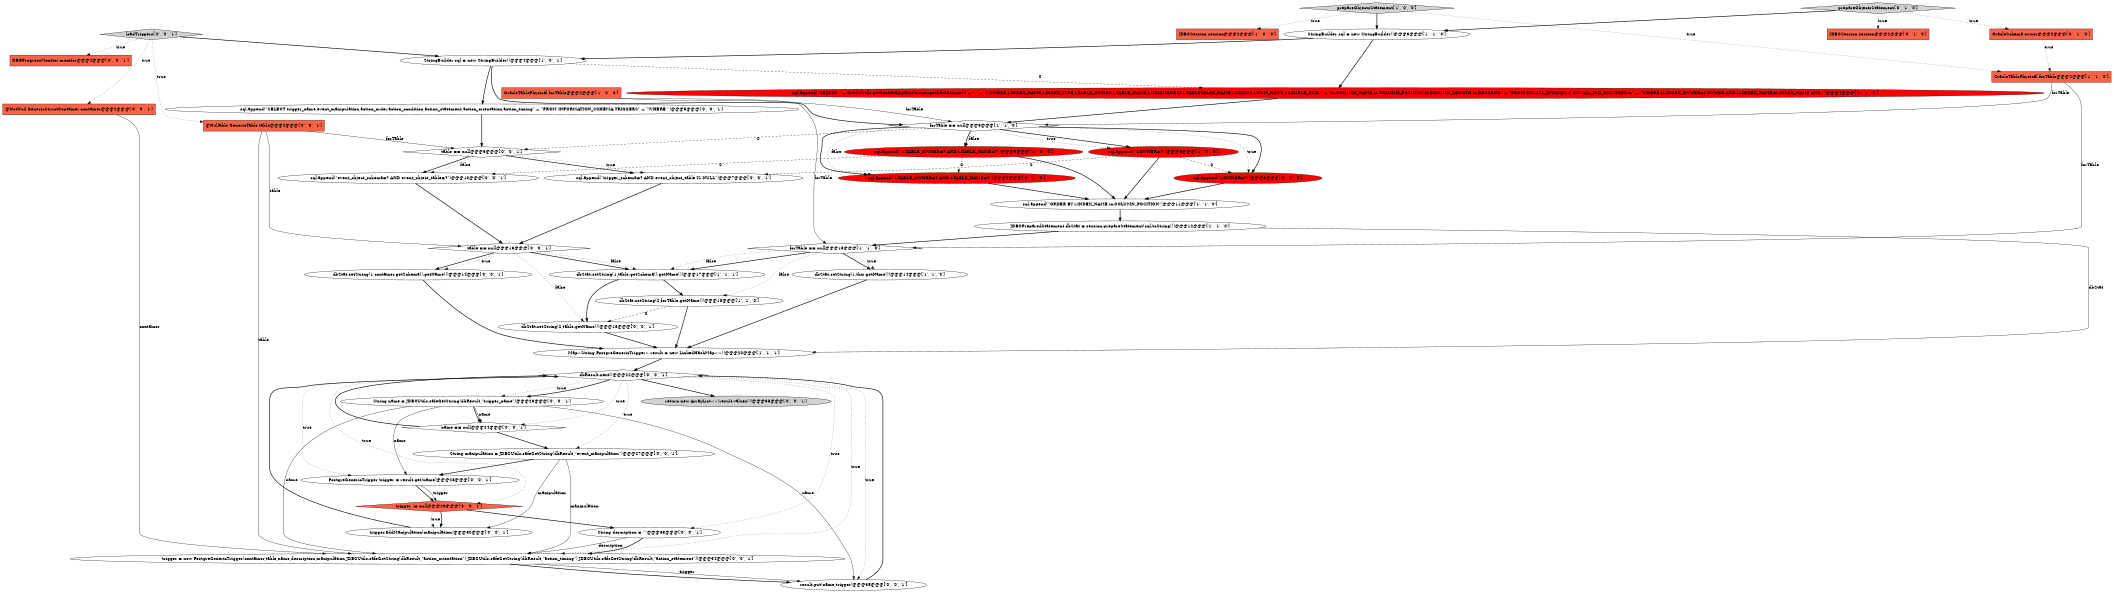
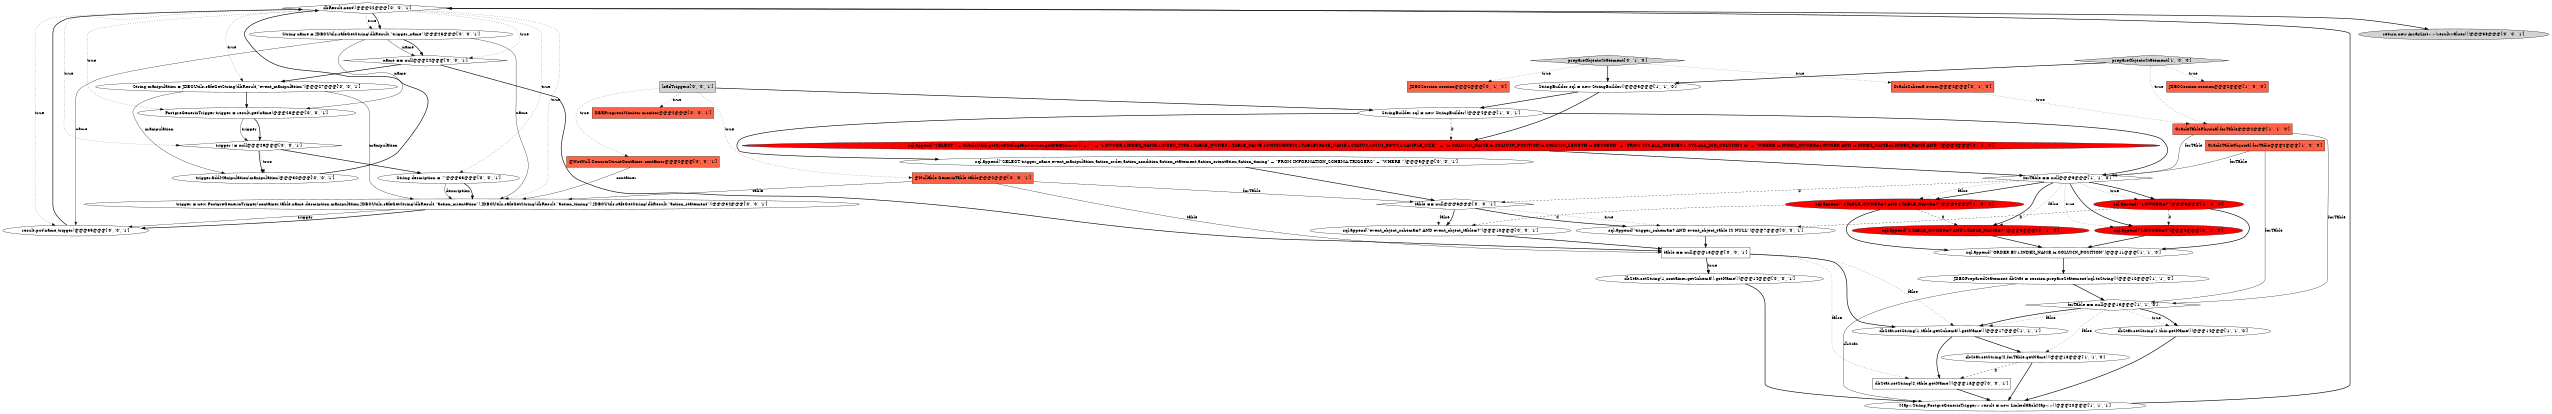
  digraph {
    node [fillcolor=white shape=ellipse style=filled]
    edge [style=bold]
    n1 [label="dbResult.next()@@@22@@@['0', '0', '1']" shape=diamond]
-   n2 [fillcolor=tomato label="trigger != null@@@29@@@['0', '0', '1']" shape=diamond]
+   n2 [label="trigger != null@@@29@@@['0', '0', '1']" shape=diamond]
    n3 [label="name == null@@@24@@@['0', '0', '1']" shape=diamond]
    n4 [label="String description = \"\"@@@33@@@['0', '0', '1']"]
    n5 [label="PostgreGenericTrigger trigger = result.get(name)@@@28@@@['0', '0', '1']"]
    n6 [label="String manipulation = JDBCUtils.safeGetString(dbResult,\"event_manipulation\")@@@27@@@['0', '0', '1']"]
    n7 [label="String name = JDBCUtils.safeGetString(dbResult,\"trigger_name\")@@@23@@@['0', '0', '1']"]
    n8 [label="trigger = new PostgreGenericTrigger(container,table,name,description,manipulation,JDBCUtils.safeGetString(dbResult,\"action_orientation\"),JDBCUtils.safeGetString(dbResult,\"action_timing\"),JDBCUtils.safeGetString(dbResult,\"action_statement\"))@@@34@@@['0', '0', '1']"]
    n9 [label="result.put(name,trigger)@@@35@@@['0', '0', '1']"]
    n10 [fillcolor=lightgray label="return new ArrayList<>(result.values())@@@38@@@['0', '0', '1']"]
    n11 [label="trigger.addManipulation(manipulation)@@@30@@@['0', '0', '1']"]
    n12 [label="dbStat.setString(1,this.getName())@@@14@@@['1', '1', '0']"]
    n13 [label="Map<String,PostgreGenericTrigger> result = new LinkedHashMap<>()@@@20@@@['1', '1', '1']"]
    n14 [fillcolor=tomato label="OracleSchema owner@@@2@@@['0', '1', '0']" shape=box]
    n15 [fillcolor=tomato label="OracleTablePhysical forTable@@@2@@@['1', '1', '0']" shape=box]
    n16 [label="forTable == null@@@5@@@['1', '1', '0']" shape=diamond]
    n17 [label="forTable == null@@@13@@@['1', '1', '0']" shape=diamond]
    n18 [fillcolor=red label="sql.append(\" i.OWNER=?\")@@@6@@@['1', '0', '0']"]
    n19 [label="table == null@@@6@@@['0', '0', '1']" shape=diamond]
    n20 [fillcolor=red label="sql.append(\"i.TABLE_OWNER=? AND i.TABLE_NAME=?\")@@@9@@@['0', '1', '0']"]
    n21 [fillcolor=red label="sql.append(\"i.OWNER=?\")@@@6@@@['0', '1', '0']"]
    n22 [fillcolor=red label="sql.append(\" i.TABLE_OWNER=? AND i.TABLE_NAME=?\")@@@9@@@['1', '0', '0']"]
    n23 [label="dbStat.setString(2,forTable.getName())@@@18@@@['1', '1', '0']"]
    n24 [label="dbStat.setString(1,table.getSchema().getName())@@@17@@@['1', '1', '1']"]
    n25 [fillcolor=lightgray label="prepareObjectsStatement['0', '1', '0']" shape=diamond]
    n26 [fillcolor=tomato label="JDBCSession session@@@2@@@['0', '1', '0']" shape=box]
    n27 [label="StringBuilder sql = new StringBuilder()@@@3@@@['1', '1', '0']"]
    n28 [fillcolor=red label="sql.append(\"SELECT \" + OracleUtils.getSysCatalogHint(owner.getDataSource()) + \" \" + \"i.OWNER,i.INDEX_NAME,i.INDEX_TYPE,i.TABLE_OWNER,i.TABLE_NAME,i.UNIQUENESS,i.TABLESPACE_NAME,i.STATUS,i.NUM_ROWS,i.SAMPLE_SIZE,\" + \"ic.COLUMN_NAME,ic.COLUMN_POSITION,ic.COLUMN_LENGTH,ic.DESCEND\" + \"FROM SYS.ALL_INDEXES i, SYS.ALL_IND_COLUMNS ic\" + \"WHERE ic.INDEX_OWNER=i.OWNER AND ic.INDEX_NAME=i.INDEX_NAME AND \")@@@4@@@['0', '1', '0']"]
    n29 [label="StringBuilder sql = new StringBuilder()@@@4@@@['1', '0', '1']"]
    n30 [fillcolor=tomato label="OracleTablePhysical forTable@@@2@@@['1', '0', '0']" shape=box]
    n31 [fillcolor=tomato label="DBRProgressMonitor monitor@@@2@@@['0', '0', '1']" shape=box]
    n32 [label="sql.append(\"ORDER BY i.INDEX_NAME,ic.COLUMN_POSITION\")@@@11@@@['1', '1', '0']"]
    n33 [label="sql.append(\"trigger_schema=? AND event_object_table IS NULL\")@@@7@@@['0', '0', '1']"]
    n34 [label="sql.append(\"event_object_schema=? AND event_object_table=?\")@@@10@@@['0', '0', '1']"]
    n35 [fillcolor=lightgray label="prepareObjectsStatement['1', '0', '0']" shape=diamond]
    n36 [fillcolor=tomato label="JDBCSession session@@@2@@@['1', '0', '0']" shape=box]
-   n37 [label="dbStat.setString(2,table.getName())@@@18@@@['0', '0', '1']"]
+   n37 [label="dbStat.setString(2,table.getName())@@@18@@@['0', '0', '1']" shape=box]
    n38 [label="JDBCPreparedStatement dbStat = session.prepareStatement(sql.toString())@@@12@@@['1', '1', '0']"]
-   n39 [label="table == null@@@13@@@['0', '0', '1']" shape=diamond]
+   n39 [label="table == null@@@13@@@['0', '0', '1']" shape=box]
    n40 [label="sql.append(\"SELECT trigger_name,event_manipulation,action_order,action_condition,action_statement,action_orientation,action_timing\" + \"FROM INFORMATION_SCHEMA.TRIGGERS\" + \"WHERE \")@@@5@@@['0', '0', '1']"]
    n41 [label="dbStat.setString(1,container.getSchema().getName())@@@14@@@['0', '0', '1']"]
    n42 [fillcolor=tomato label="@Nullable GenericTable table@@@2@@@['0', '0', '1']" shape=box]
-   n43 [fillcolor=lightgray label="loadTriggers['0', '0', '1']" shape=diamond]
+   n43 [fillcolor=lightgray label="loadTriggers['0', '0', '1']" shape=box]
    n44 [fillcolor=tomato label="@NotNull GenericStructContainer container@@@2@@@['0', '0', '1']" shape=box]
    n1 -> n2 [label=true style=dotted]
    n1 -> n3 [label=true style=dotted]
    n1 -> n4 [label=true style=dotted]
    n1 -> n5 [label=true style=dotted]
    n1 -> n6 [label=true style=dotted]
    n1 -> n7 [label=true style=dotted]
    n1 -> n7
    n1 -> n8 [label=true style=dotted]
    n1 -> n9 [label=true style=dotted]
    n1 -> n10
    n2 -> n4
    n2 -> n11
    n2 -> n11 [label=true style=dotted]
-   n3 -> n1
+   n3 -> n39
    n3 -> n6
    n4 -> n8 [label=description style=solid]
    n4 -> n8
    n5 -> n2
    n5 -> n2 [label=trigger style=solid]
    n6 -> n5
    n6 -> n8 [label=manipulation style=solid]
    n6 -> n11 [label=manipulation style=solid]
    n7 -> n3 [label=name style=solid]
    n7 -> n3
    n7 -> n5 [label=name style=solid]
    n7 -> n8 [label=name style=solid]
    n7 -> n9 [label=name style=solid]
    n8 -> n9 [label=trigger style=solid]
    n8 -> n9
    n9 -> n1
    n11 -> n1
    n12 -> n13
    n13 -> n1
    n14 -> n15 [label=true style=dotted]
    n15 -> n16 [label=forTable style=solid]
    n15 -> n17 [label=forTable style=solid]
    n16 -> n18
    n16 -> n18 [label=true style=dotted]
    n16 -> n19 [label=0 style=dashed]
    n16 -> n20
    n16 -> n20 [label=false style=dotted]
    n16 -> n21
    n16 -> n21 [label=true style=dotted]
    n16 -> n22 [label=false style=dotted]
    n16 -> n22
    n17 -> n12 [label=true style=dotted]
    n17 -> n12
    n17 -> n23 [label=false style=dotted]
    n17 -> n24 [label=false style=dotted]
    n17 -> n24
    n18 -> n21 [label=0 style=dashed]
    n18 -> n32
    n18 -> n33 [label=0 style=dashed]
    n19 -> n33
    n19 -> n33 [label=true style=dotted]
    n19 -> n34
    n19 -> n34 [label=false style=dotted]
    n20 -> n32
    n21 -> n32
    n22 -> n20 [label=0 style=dashed]
    n22 -> n32
    n22 -> n34 [label=0 style=dashed]
    n23 -> n13
    n23 -> n37 [label=0 style=dashed]
    n24 -> n23
    n24 -> n37
    n25 -> n14 [label=true style=dotted]
    n25 -> n26 [label=true style=dotted]
    n25 -> n27
    n27 -> n28
    n27 -> n29
    n28 -> n16
    n29 -> n16
    n29 -> n28 [label=0 style=dashed]
    n29 -> n40
    n30 -> n16 [label=forTable style=solid]
    n30 -> n17 [label=forTable style=solid]
    n32 -> n38
    n33 -> n39
    n34 -> n39
    n35 -> n15 [label=true style=dotted]
    n35 -> n27
    n35 -> n36 [label=true style=dotted]
    n37 -> n13
    n38 -> n13 [label=dbStat style=solid]
    n38 -> n17
    n39 -> n24
    n39 -> n24 [label=false style=dotted]
    n39 -> n37 [label=false style=dotted]
    n39 -> n41
    n39 -> n41 [label=true style=dotted]
    n40 -> n19
    n41 -> n13
    n42 -> n8 [label=table style=solid]
    n42 -> n19 [label=forTable style=solid]
    n42 -> n39 [label=table style=solid]
    n43 -> n29
    n43 -> n31 [label=true style=dotted]
    n43 -> n42 [label=true style=dotted]
    n43 -> n44 [label=true style=dotted]
    n44 -> n8 [label=container style=solid]
  }
